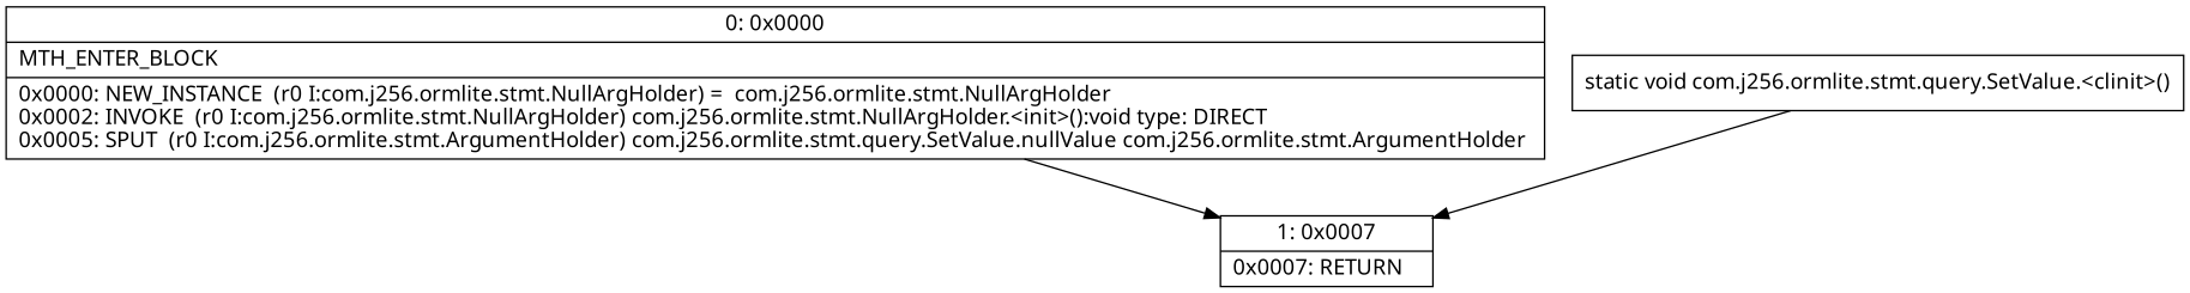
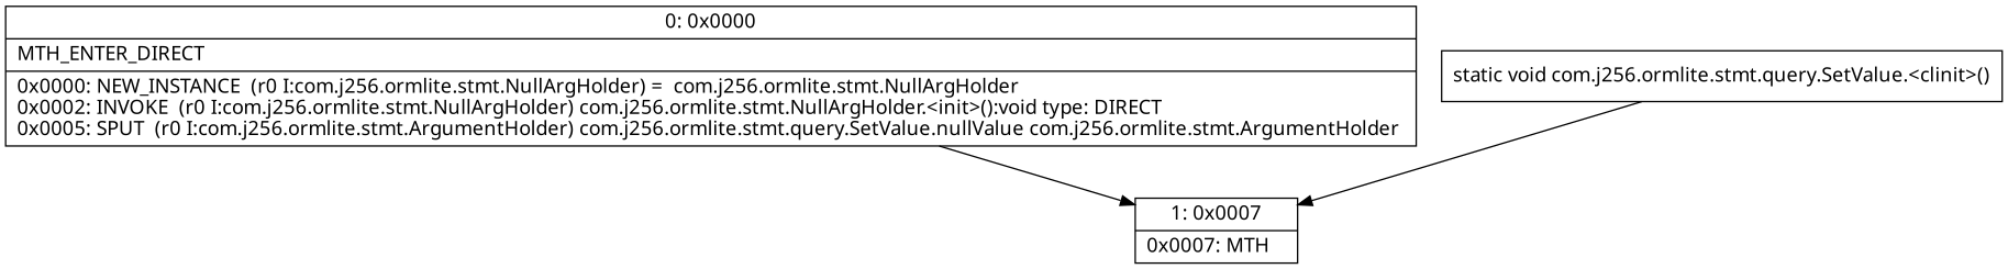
  digraph {
    fontname="Noto Sans"
    node [fontname="Noto Sans" shape=record]
    edge [fontname="Noto Sans"]
-   n1 [label="{0\:\ 0x0000|MTH_ENTER_BLOCK\l|0x0000: NEW_INSTANCE  (r0 I:com.j256.ormlite.stmt.NullArgHolder) =  com.j256.ormlite.stmt.NullArgHolder \l0x0002: INVOKE  (r0 I:com.j256.ormlite.stmt.NullArgHolder) com.j256.ormlite.stmt.NullArgHolder.\<init\>():void type: DIRECT \l0x0005: SPUT  (r0 I:com.j256.ormlite.stmt.ArgumentHolder) com.j256.ormlite.stmt.query.SetValue.nullValue com.j256.ormlite.stmt.ArgumentHolder \l}"]
-   n2 [label="{1\:\ 0x0007|0x0007: RETURN   \l}"]
+   n1 [label="{0\:\ 0x0000|MTH_ENTER_DIRECT\l|0x0000: NEW_INSTANCE  (r0 I:com.j256.ormlite.stmt.NullArgHolder) =  com.j256.ormlite.stmt.NullArgHolder \l0x0002: INVOKE  (r0 I:com.j256.ormlite.stmt.NullArgHolder) com.j256.ormlite.stmt.NullArgHolder.\<init\>():void type: DIRECT \l0x0005: SPUT  (r0 I:com.j256.ormlite.stmt.ArgumentHolder) com.j256.ormlite.stmt.query.SetValue.nullValue com.j256.ormlite.stmt.ArgumentHolder \l}"]
+   n2 [label="{1\:\ 0x0007|0x0007: MTH   \l}"]
    n3 [label="{static void com.j256.ormlite.stmt.query.SetValue.\<clinit\>() }"]
    n1 -> n2
    n3 -> n2
  }
